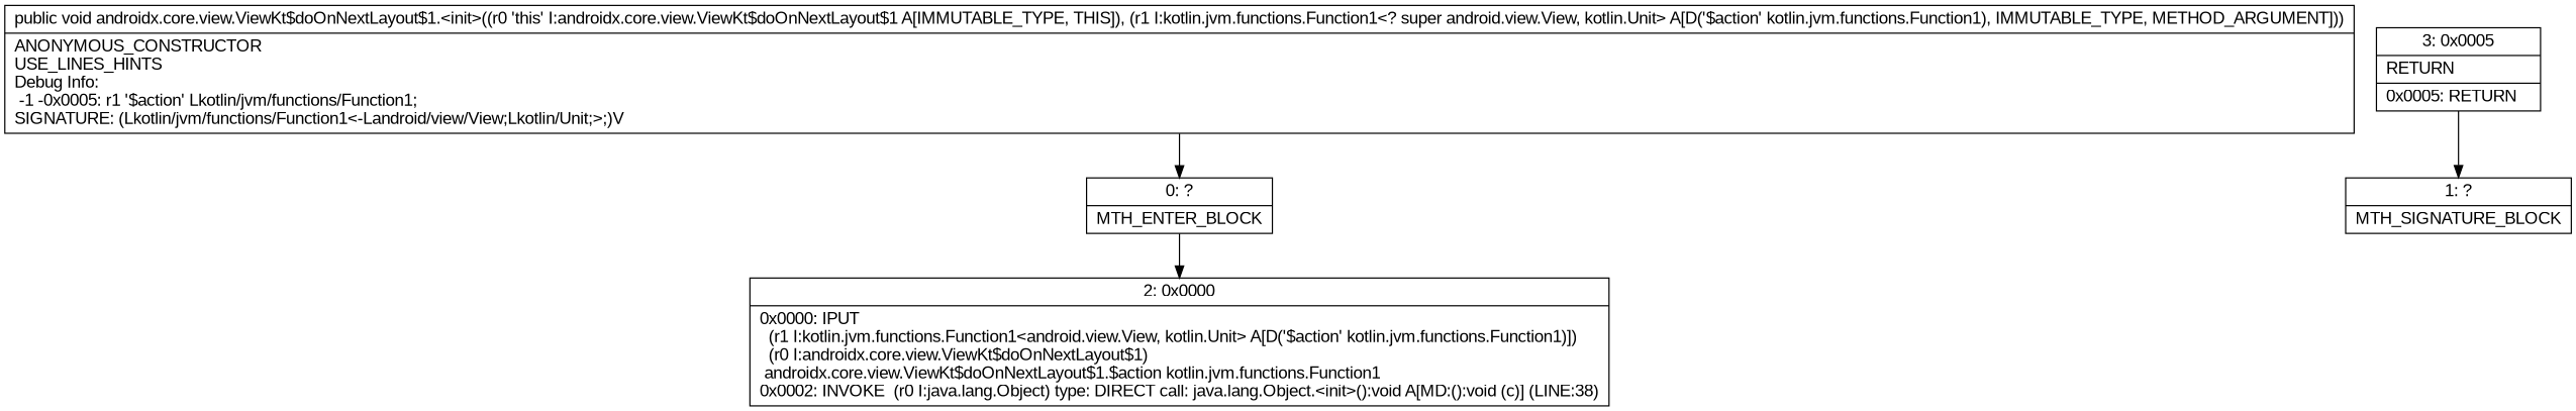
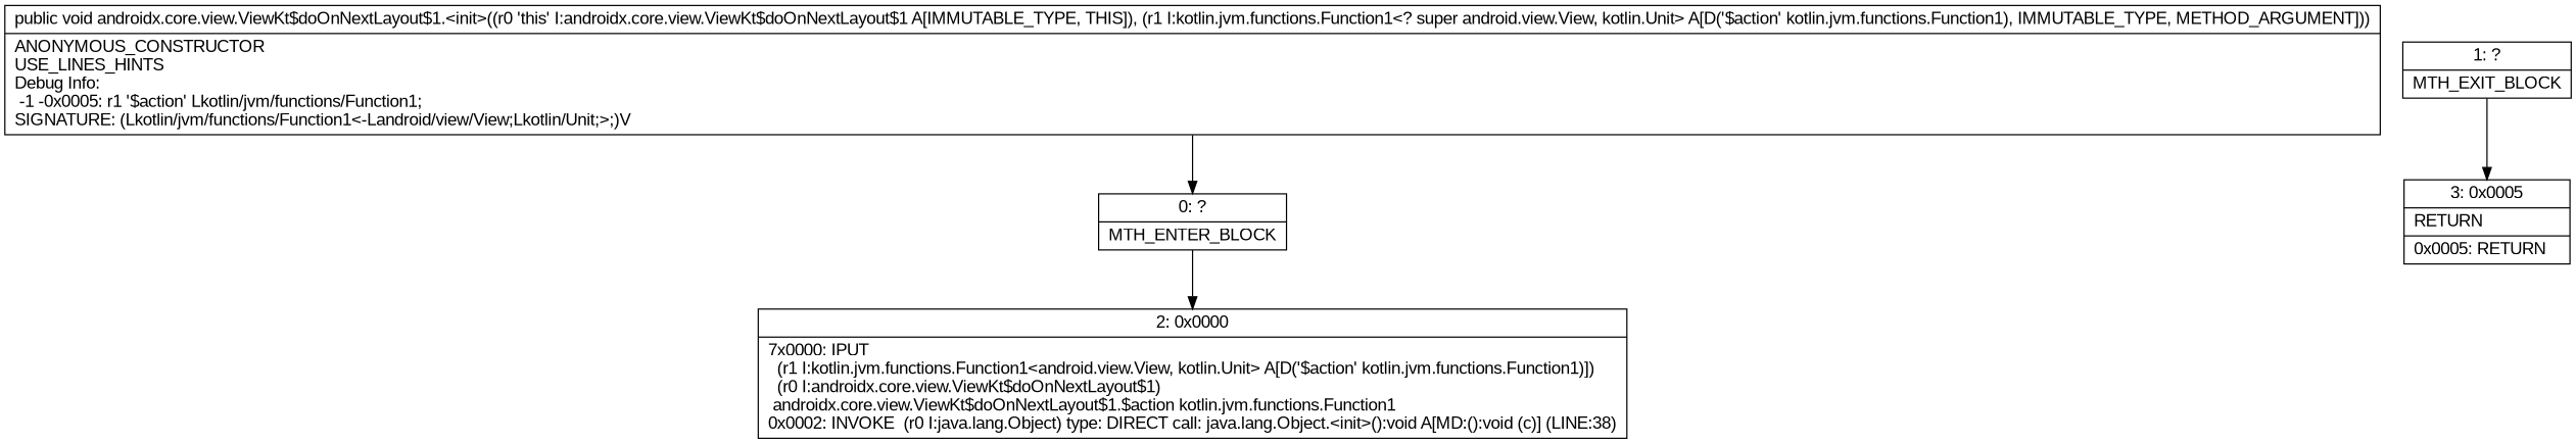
  digraph {
    fontname="Liberation Sans"
    node [fontname="Liberation Sans" shape=record]
    edge [fontname="Liberation Sans"]
    n1 [label="{0\:\ ?|MTH_ENTER_BLOCK\l}"]
-   n2 [label="{2\:\ 0x0000|0x0000: IPUT  \l  (r1 I:kotlin.jvm.functions.Function1\<android.view.View, kotlin.Unit\> A[D('$action' kotlin.jvm.functions.Function1)])\l  (r0 I:androidx.core.view.ViewKt$doOnNextLayout$1)\l androidx.core.view.ViewKt$doOnNextLayout$1.$action kotlin.jvm.functions.Function1 \l0x0002: INVOKE  (r0 I:java.lang.Object) type: DIRECT call: java.lang.Object.\<init\>():void A[MD:():void (c)] (LINE:38)\l}"]
+   n2 [label="{2\:\ 0x0000|7x0000: IPUT  \l  (r1 I:kotlin.jvm.functions.Function1\<android.view.View, kotlin.Unit\> A[D('$action' kotlin.jvm.functions.Function1)])\l  (r0 I:androidx.core.view.ViewKt$doOnNextLayout$1)\l androidx.core.view.ViewKt$doOnNextLayout$1.$action kotlin.jvm.functions.Function1 \l0x0002: INVOKE  (r0 I:java.lang.Object) type: DIRECT call: java.lang.Object.\<init\>():void A[MD:():void (c)] (LINE:38)\l}"]
    n3 [label="{3\:\ 0x0005|RETURN\l|0x0005: RETURN   \l}"]
-   n4 [label="{1\:\ ?|MTH_SIGNATURE_BLOCK\l}"]
+   n4 [label="{1\:\ ?|MTH_EXIT_BLOCK\l}"]
    n5 [label="{public void androidx.core.view.ViewKt$doOnNextLayout$1.\<init\>((r0 'this' I:androidx.core.view.ViewKt$doOnNextLayout$1 A[IMMUTABLE_TYPE, THIS]), (r1 I:kotlin.jvm.functions.Function1\<? super android.view.View, kotlin.Unit\> A[D('$action' kotlin.jvm.functions.Function1), IMMUTABLE_TYPE, METHOD_ARGUMENT]))  | ANONYMOUS_CONSTRUCTOR\lUSE_LINES_HINTS\lDebug Info:\l  \-1 \-0x0005: r1 '$action' Lkotlin\/jvm\/functions\/Function1;\lSIGNATURE: (Lkotlin\/jvm\/functions\/Function1\<\-Landroid\/view\/View;Lkotlin\/Unit;\>;)V\l}"]
    n1 -> n2
-   n3 -> n4
+   n4 -> n3
    n5 -> n1
  }
